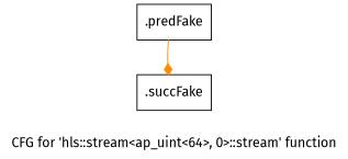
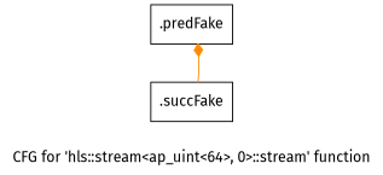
  digraph {
    label="CFG for 'hls::stream\<ap_uint\<64\>, 0\>::stream' function"
    fontname="Fira Sans"
    node [shape=record fontname="Fira Sans"]
    n1 [label="{.predFake}"]
    n2 [filename="/mnt/xilinx/Vitis_HLS/2021.2/include/hls_stream_thread_unsafe.h" label="{.succFake}" linenumber=307]
-   n1 -> n2 [execusionnum=3 filename="/mnt/xilinx/Vitis_HLS/2021.2/include/hls_stream_thread_unsafe.h" color=darkorange arrowhead=diamond fontname="Fira Sans"]
+   n2 -> n1 [execusionnum=3 filename="/mnt/xilinx/Vitis_HLS/2021.2/include/hls_stream_thread_unsafe.h" color=darkorange arrowhead=diamond fontname="Fira Sans"]
  }
